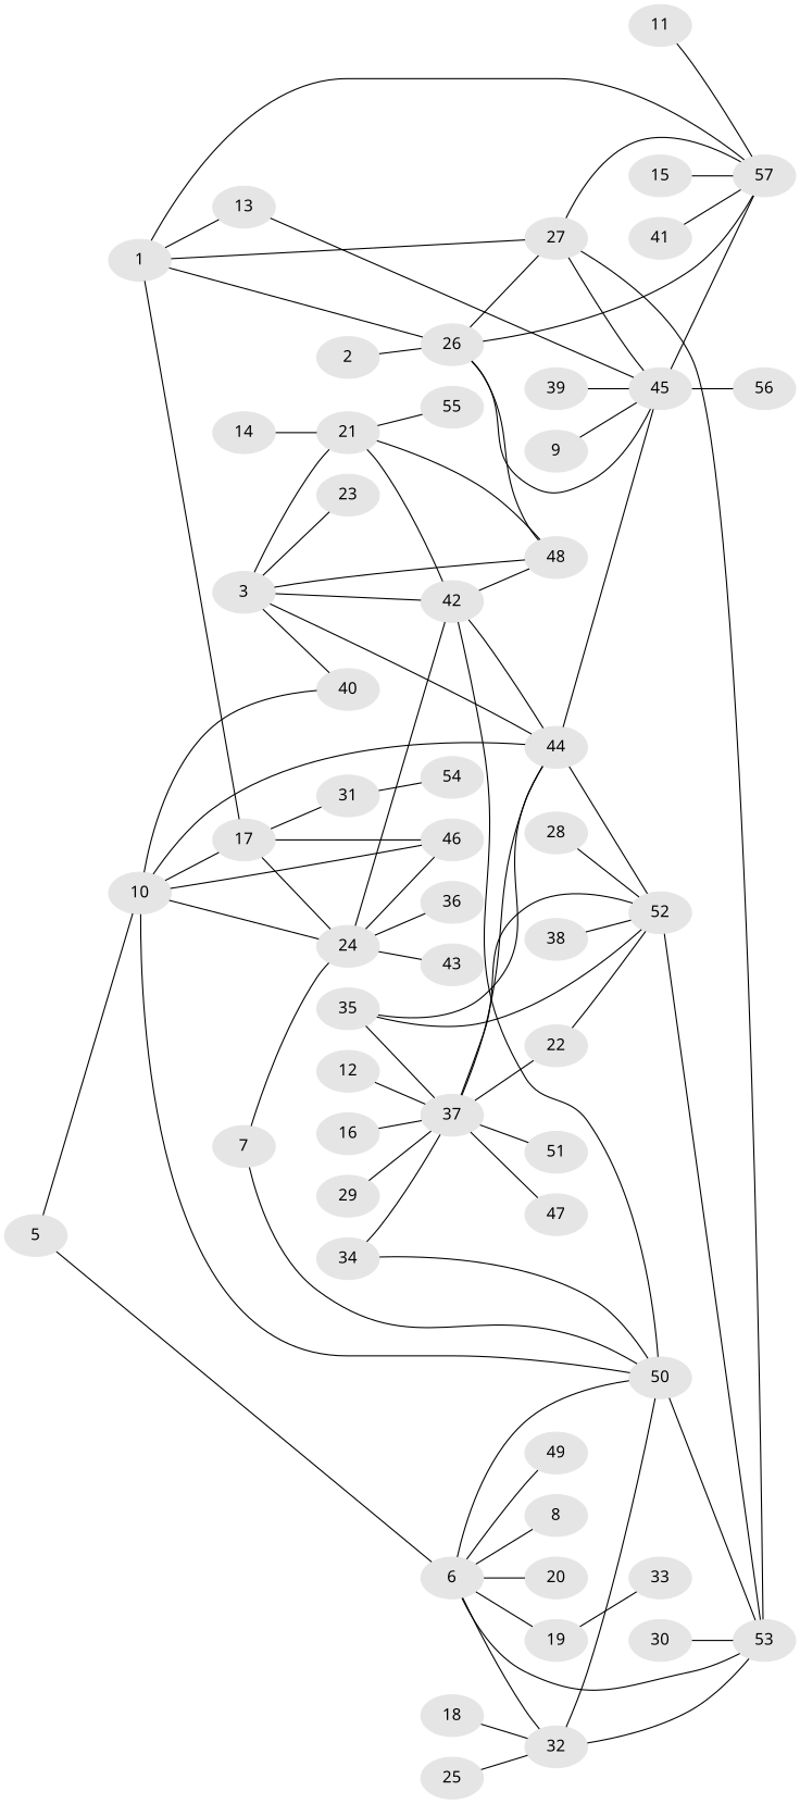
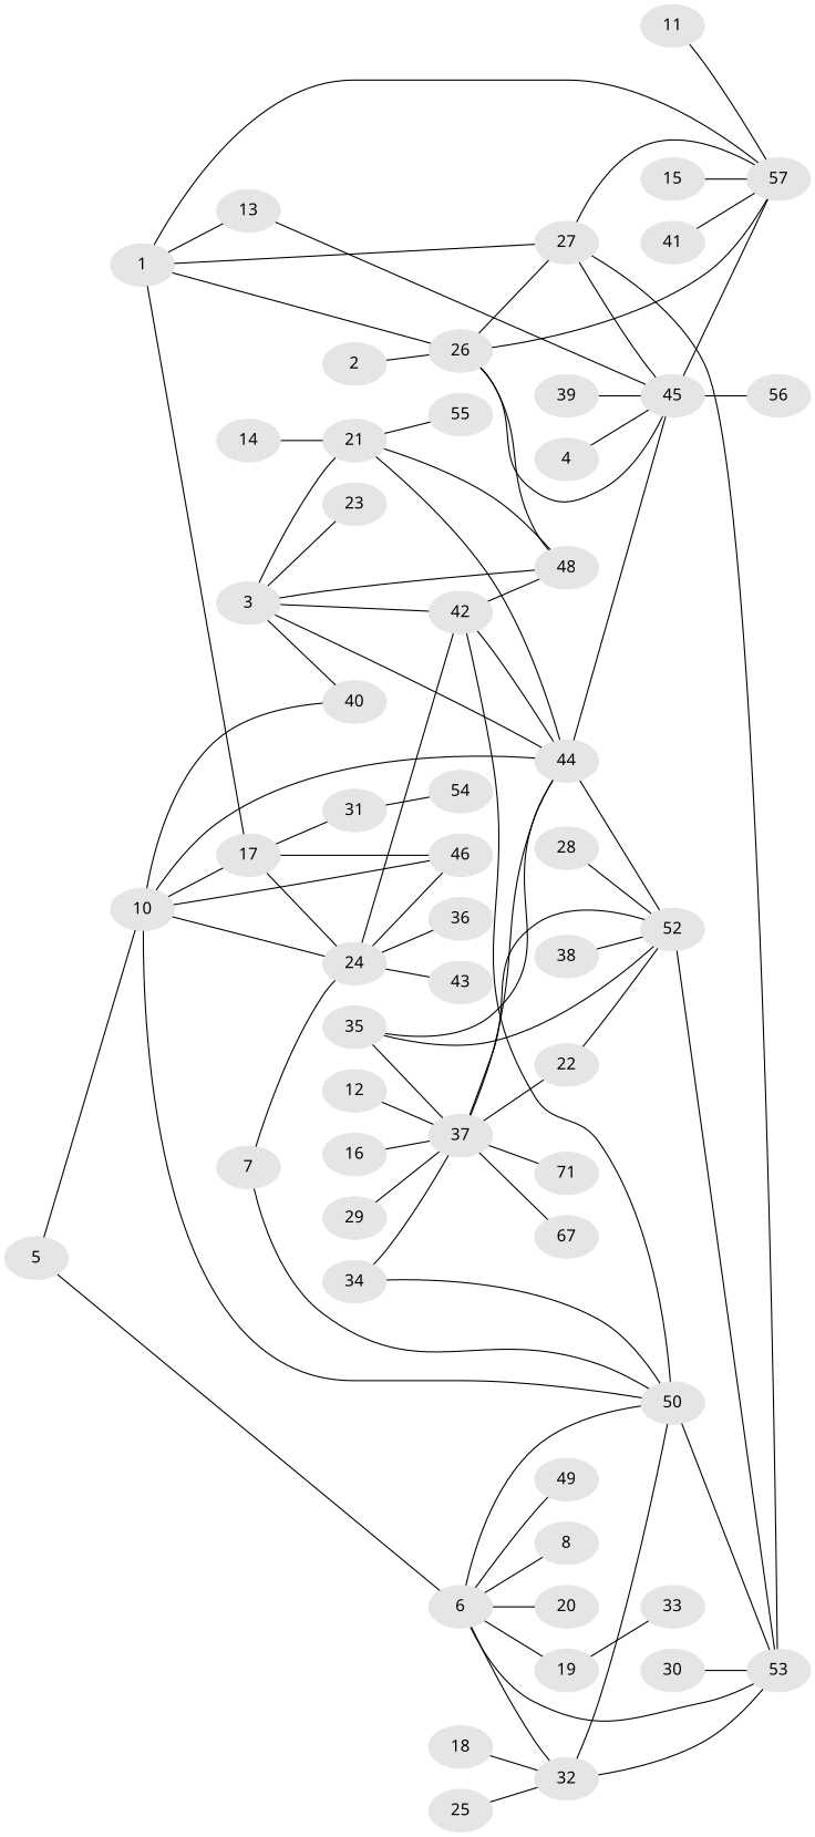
  graph {
    fontname="Noto Sans"
    rankdir=LR
    node [color=gray90 fontname="Noto Sans" style=filled]
    edge [fontname="Noto Sans" weight=1.0]
    1
    17
    26
    27
    57
    13
    24
    46
    31
    45
    48
    53
    56
    2
    3
    21
    23
    40
    42
    44
    55
    50
    52
    5
    6
    10
    8
    19
    20
    32
    49
    33
    7
    36
    43
-   9
+   9 [label=4]
    11
    12
    37
    22
-   47
-   51
+   47 [label=67]
+   51 [label=71]
    14
    15
    16
    54
    18
    25
    28
    29
    30
    34
    35
    38
    39
    41
    1 -- 17
    1 -- 26
    1 -- 27
    1 -- 57
    1 -- 13
    17 -- 24
    17 -- 46
    17 -- 31
    26 -- 27
    26 -- 57
    26 -- 45
    26 -- 48
    27 -- 57
    27 -- 45
    27 -- 53
    13 -- 45
    24 -- 46
    24 -- 42
    24 -- 36
    24 -- 43
    31 -- 54
    45 -- 57
    45 -- 56
    2 -- 26
    3 -- 48
    3 -- 21
    3 -- 23
    3 -- 40
    3 -- 42 [weight=2.0]
    3 -- 44
    21 -- 48
-   21 -- 42 [weight=2.0]
+   21 -- 44 [weight=2.0]
    21 -- 55
    42 -- 48 [weight=2.0]
    42 -- 44
    42 -- 50
    44 -- 45
    44 -- 52 [weight=2.0]
    50 -- 53 [weight=2.0]
    52 -- 53
    5 -- 6
    5 -- 10
    6 -- 53 [weight=2.0]
    6 -- 50
    6 -- 8
    6 -- 19
    6 -- 20
    6 -- 32
    6 -- 49
    10 -- 17 [weight=2.0]
    10 -- 24 [weight=2.0]
    10 -- 46 [weight=2.0]
    10 -- 40
    10 -- 44
    10 -- 50
    19 -- 33
    32 -- 53 [weight=2.0]
    32 -- 50
    7 -- 24
    7 -- 50
    9 -- 45
    11 -- 57
    12 -- 37
    37 -- 44 [weight=2.0]
    37 -- 52
    37 -- 22
    37 -- 47
    37 -- 51
    22 -- 52
    14 -- 21
    15 -- 57
    16 -- 37
    18 -- 32
    25 -- 32
    28 -- 52
    29 -- 37
    30 -- 53
    34 -- 50
    34 -- 37
    35 -- 44 [weight=2.0]
    35 -- 52
    35 -- 37
    38 -- 52
    39 -- 45
    41 -- 57
  }
